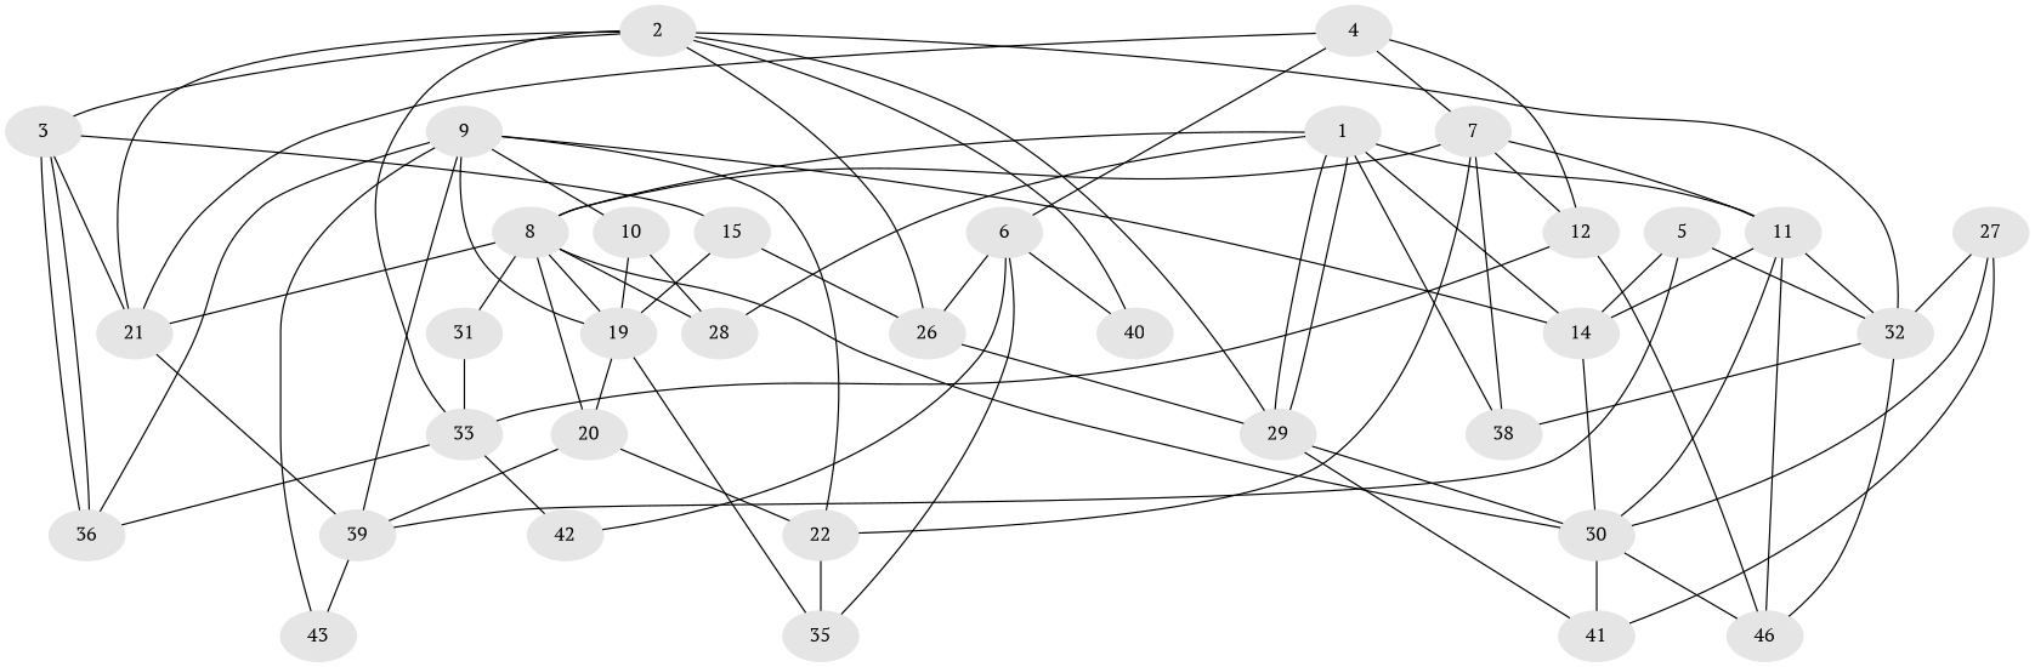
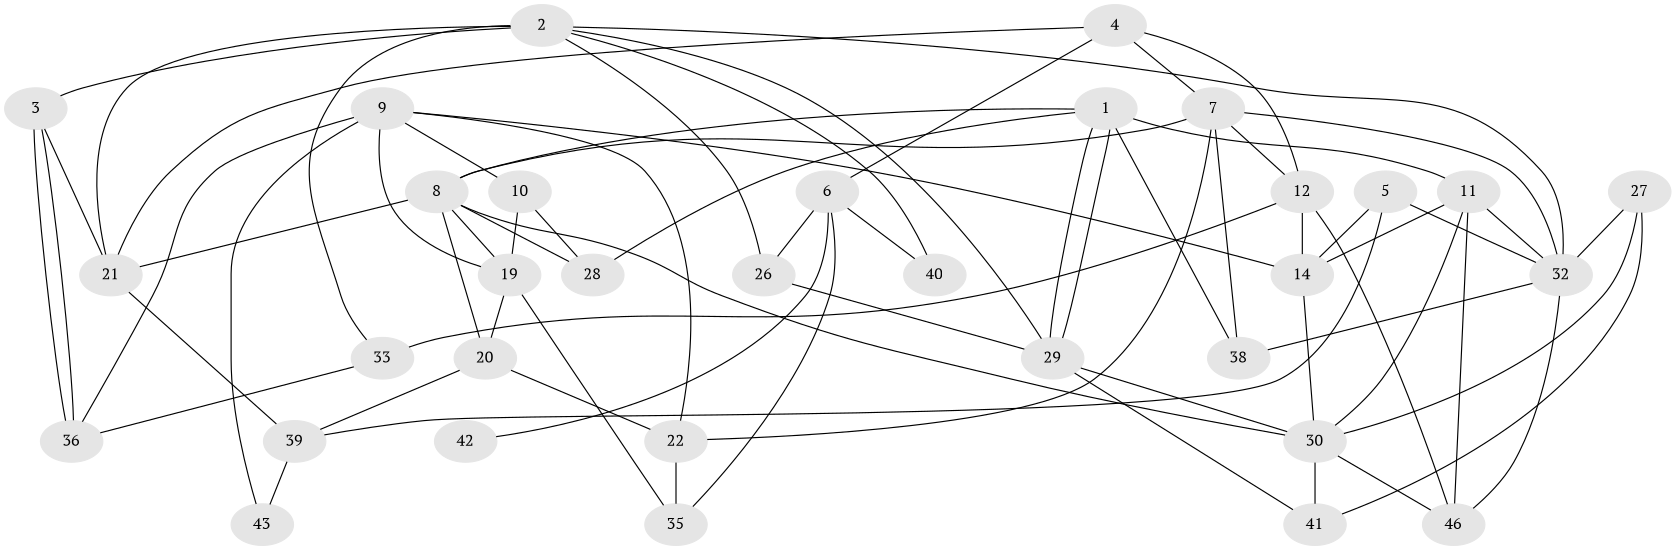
  graph {
    fontname="PT Serif"
    node [color=gray90 fontname="PT Serif" style=filled]
    edge [fontname="PT Serif"]
    1 [super="+16"]
    8 [super="+48"]
    11 [super="+37"]
    28
    29
    38
    21
    19 [super="+40"]
    20
    30 [super="+51"]
-   31
    32 [super="+47"]
    14 [super="+18"]
    46
    41
    2 [super="+13"]
    3 [super="+50"]
    26
    33
    n20 [label=40]
-   15 [super="+17"]
    36
    39 [super="+44"]
    42
    6 [super="+24"]
    35
    4
    7 [super="+34"]
    12 [super="+25"]
    22
    5 [super="+23"]
    43
    9 [super="+49"]
    10
    27
    1 -- 8
    1 -- 11
    1 -- 28
    1 -- 29
    1 -- 29
    1 -- 38
    8 -- 28
    8 -- 21
    8 -- 19
    8 -- 20
    8 -- 30
-   8 -- 31
    11 -- 30
    11 -- 32
    11 -- 14
    11 -- 46
    29 -- 30
    29 -- 41
    21 -- 39
    19 -- 20
    19 -- 35
    20 -- 39
    20 -- 22
    30 -- 46
    30 -- 41
-   31 -- 33
    32 -- 38
    32 -- 46
    14 -- 30
    2 -- 29
    2 -- 21 [weight=2]
    2 -- 32
    2 -- 3
    2 -- 26
    2 -- 33
    2 -- n20
    3 -- 21
-   3 -- 15
    3 -- 36
    3 -- 36
    26 -- 29
    33 -- 36
-   33 -- 42
-   15 -- 19 [weight=2]
-   15 -- 26 [weight=2]
    39 -- 43
    6 -- 26
    6 -- n20
    6 -- 42
    6 -- 35
    4 -- 21
    4 -- 6
    4 -- 7
    4 -- 12
    7 -- 8 [weight=2]
    7 -- 38
-   7 -- 11
+   7 -- 32
    7 -- 12
    7 -- 22
-   1 -- 14
+   12 -- 14
    12 -- 46
    12 -- 33
    22 -- 35
    5 -- 32
    5 -- 14 [weight=2]
    5 -- 39
    9 -- 19
    9 -- 14
    9 -- 36
-   9 -- 39
    9 -- 22
    9 -- 43
    9 -- 10
    10 -- 28
    10 -- 19
    27 -- 30
    27 -- 32
    27 -- 41
  }
